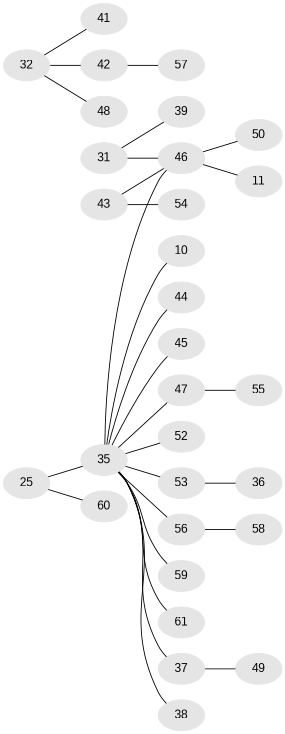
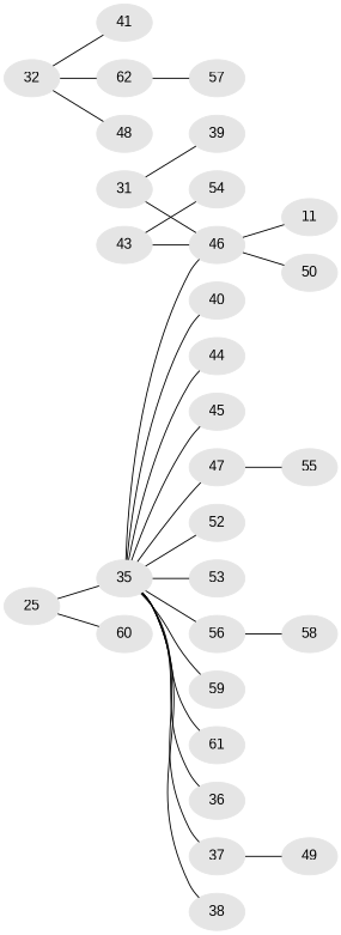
  graph {
    fontname="Liberation Sans"
    rankdir=LR
    node [color=gray90 fontname="Liberation Sans" style=filled]
    edge [fontname="Liberation Sans"]
    35 [super="+34"]
    46 [super="+19"]
    36
    37
    38
-   40 [label=10]
+   40
    44
    45
    47
    52
    53
    56
    59
    61
    n15 [label=25]
    60
    31
    39
    50
    n20 [label=11]
    32 [super="+26+29"]
    41
-   42
+   42 [label=62]
    48
    57
    49
    55
    58
    43 [super="+33"]
    54
    35 -- 46
-   53 -- 36
+   35 -- 36
    35 -- 37
    35 -- 38
    35 -- 40
    35 -- 44
    35 -- 45
    35 -- 47
    35 -- 52
    35 -- 53
    35 -- 56
    35 -- 59
    35 -- 61
    46 -- 50
    46 -- n20
    37 -- 49
    47 -- 55
    56 -- 58
    n15 -- 35
    n15 -- 60
    31 -- 46
    31 -- 39
    32 -- 41
    32 -- 42
    32 -- 48
    42 -- 57
    43 -- 46
    43 -- 54
  }
